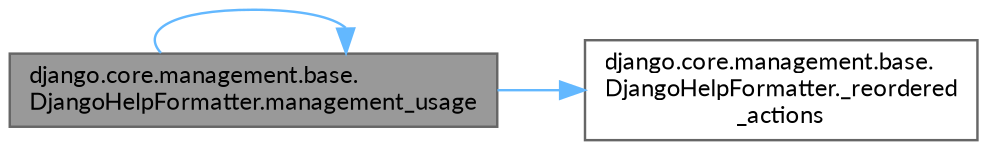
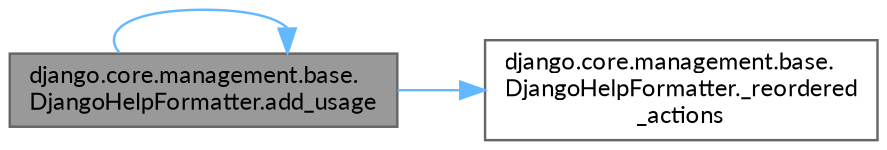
  digraph {
    rankdir=LR
    fontname=Lato
    node [fontname=Lato fontsize=10 shape=box style=filled]
    edge [color=steelblue1 fontname=Lato fontsize=10 labelfontname=Helvetica labelfontsize=10 style=solid]
-   n1 [color=gray40 fillcolor=grey60 fontcolor=black height=0.2 label="django.core.management.base.\lDjangoHelpFormatter.management_usage" width=0.4]
+   n1 [color=gray40 fillcolor=grey60 fontcolor=black height=0.2 label="django.core.management.base.\lDjangoHelpFormatter.add_usage" width=0.4]
    n2 [color=grey40 fillcolor=white height=0.2 label="django.core.management.base.\lDjangoHelpFormatter._reordered\l_actions" width=0.4]
    n1 -> n1
    n1 -> n2
  }
